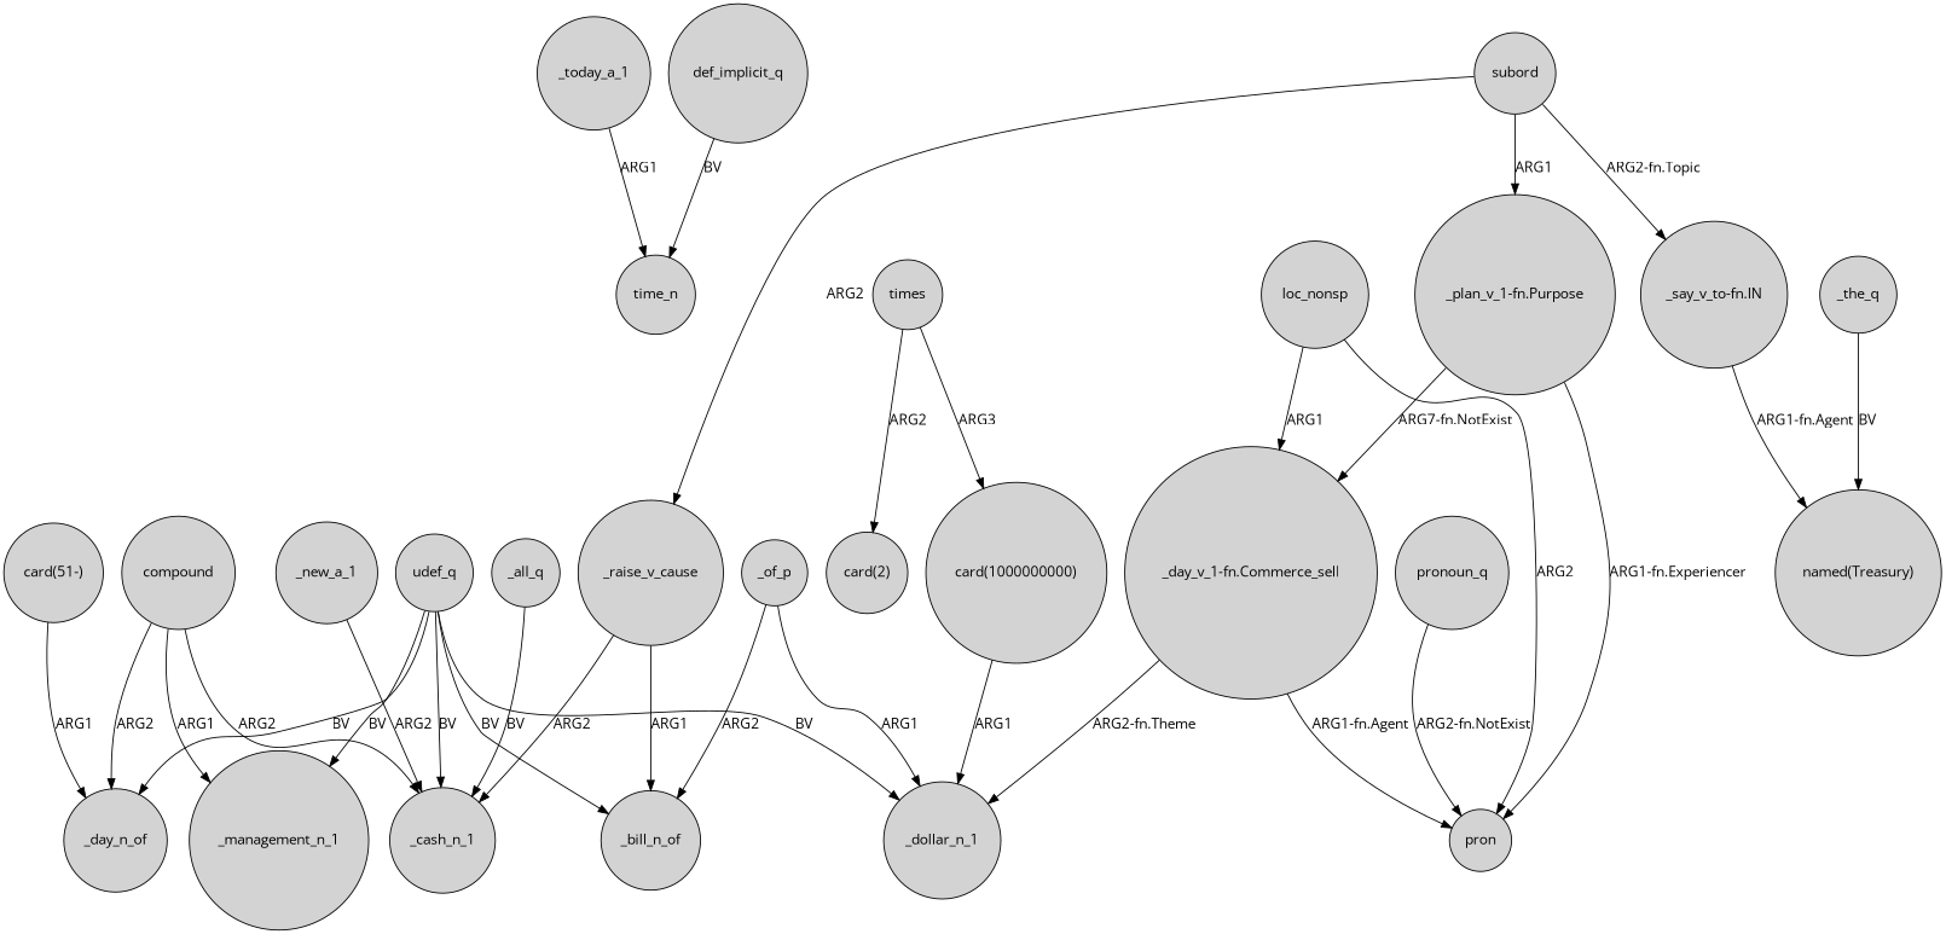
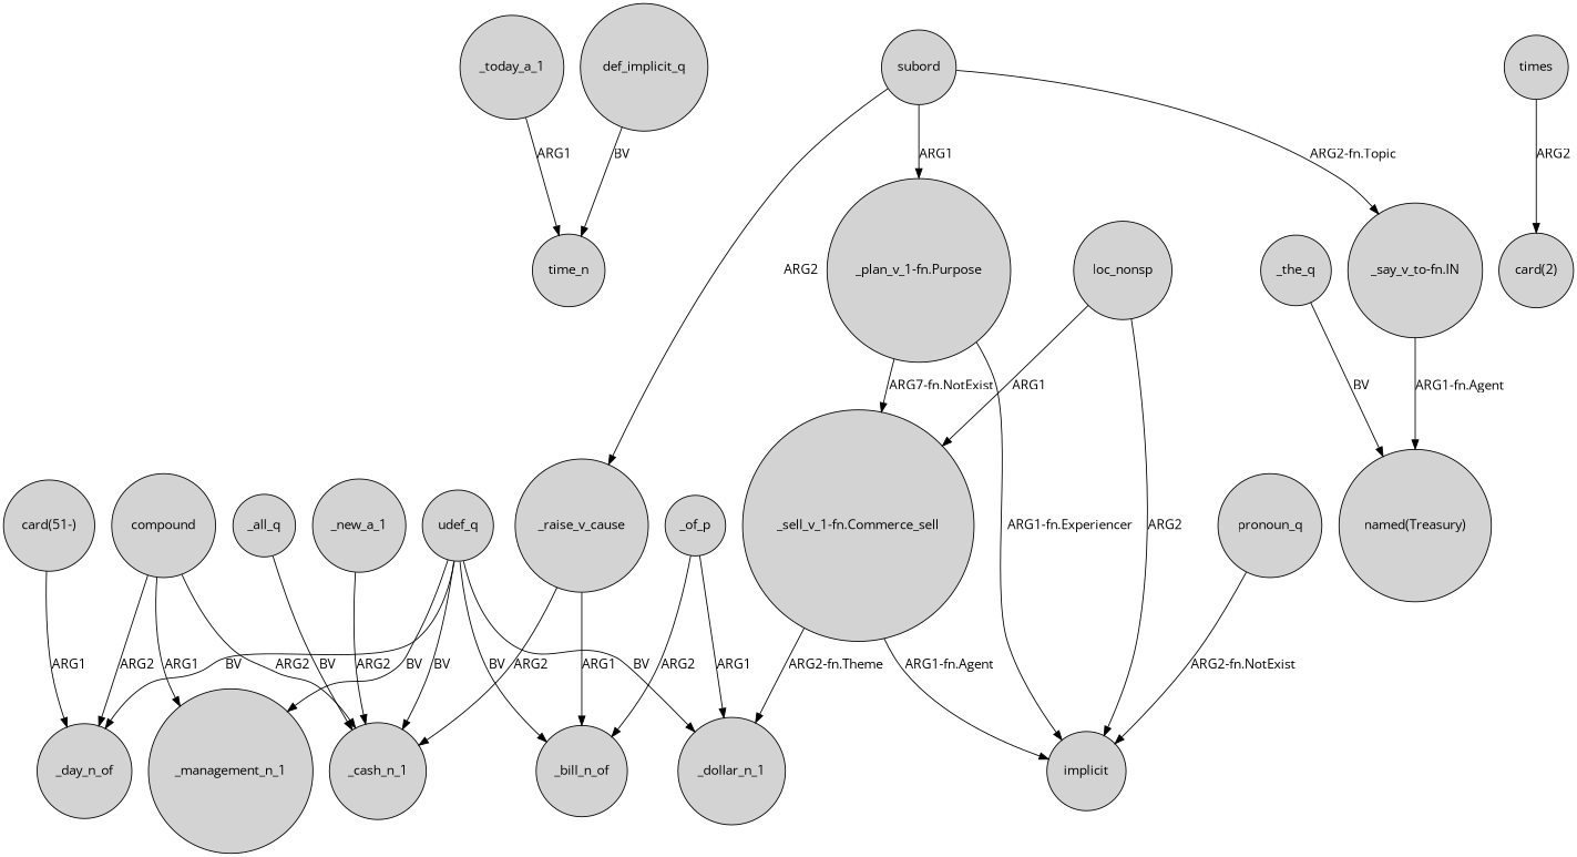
  digraph {
    fontname="Open Sans"
    node [fontname="Open Sans" shape=circle style=filled]
    edge [fontname="Open Sans"]
    _today_a_1
    time_n
    compound
    _day_n_of
    _cash_n_1
    _management_n_1
    "card(51-)"
    udef_q
    _bill_n_of
    _dollar_n_1
    _of_p
    _all_q
    _new_a_1
    "_plan_v_1-fn.Purpose"
-   pron
-   "_sell_v_1-fn.Commerce_sell" [label="_day_v_1-fn.Commerce_sell"]
+   pron [label=implicit]
+   "_sell_v_1-fn.Commerce_sell"
    loc_nonsp
    times
-   "card(1000000000)"
    "card(2)"
    "_say_v_to-fn.IN"
    "named(Treasury)"
    subord
    _raise_v_cause
    pronoun_q
    _the_q
    def_implicit_q
    _today_a_1 -> time_n [label=ARG1]
    compound -> _day_n_of [label=ARG2]
    compound -> _cash_n_1 [label=ARG2]
    compound -> _management_n_1 [label=ARG1]
    "card(51-)" -> _day_n_of [label=ARG1]
    udef_q -> _day_n_of [label=BV]
    udef_q -> _cash_n_1 [label=BV]
    udef_q -> _management_n_1 [label=BV]
    udef_q -> _bill_n_of [label=BV]
    udef_q -> _dollar_n_1 [label=BV]
    _of_p -> _bill_n_of [label=ARG2]
    _of_p -> _dollar_n_1 [label=ARG1]
    _all_q -> _cash_n_1 [label=BV]
    _new_a_1 -> _cash_n_1 [label=ARG2]
    "_plan_v_1-fn.Purpose" -> pron [label="ARG1-fn.Experiencer"]
    "_plan_v_1-fn.Purpose" -> "_sell_v_1-fn.Commerce_sell" [label="ARG7-fn.NotExist"]
    "_sell_v_1-fn.Commerce_sell" -> _dollar_n_1 [label="ARG2-fn.Theme"]
    "_sell_v_1-fn.Commerce_sell" -> pron [label="ARG1-fn.Agent"]
    loc_nonsp -> pron [label=ARG2]
    loc_nonsp -> "_sell_v_1-fn.Commerce_sell" [label=ARG1]
-   times -> "card(1000000000)" [label=ARG3]
    times -> "card(2)" [label=ARG2]
-   "card(1000000000)" -> _dollar_n_1 [label=ARG1]
    "_say_v_to-fn.IN" -> "named(Treasury)" [label="ARG1-fn.Agent"]
    subord -> "_plan_v_1-fn.Purpose" [label=ARG1]
    subord -> "_say_v_to-fn.IN" [label="ARG2-fn.Topic"]
    subord -> _raise_v_cause [label=ARG2]
    _raise_v_cause -> _cash_n_1 [label=ARG2]
    _raise_v_cause -> _bill_n_of [label=ARG1]
    pronoun_q -> pron [label="ARG2-fn.NotExist"]
    _the_q -> "named(Treasury)" [label=BV]
    def_implicit_q -> time_n [label=BV]
  }
